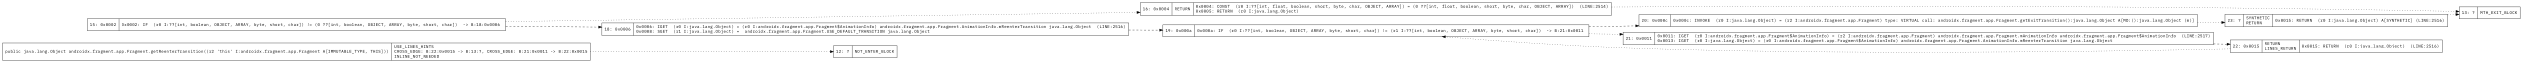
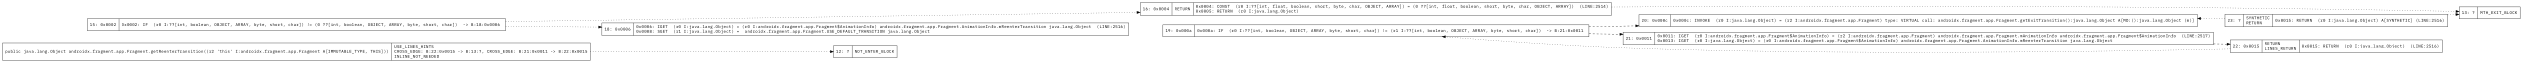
  digraph {
    fontname="IBM Plex Mono"
    rankdir=LR
    node [fontname="IBM Plex Mono" shape=record]
    edge [fontname="IBM Plex Mono" style=dotted]
    n1 [label="{12\:\ ?|NOT_ENTER_BLOCK\l}"]
    n2 [label="{15\:\ 0x0002|0x0002: IF  (r0 I:??[int, boolean, OBJECT, ARRAY, byte, short, char]) != (0 ??[int, boolean, OBJECT, ARRAY, byte, short, char])  \-\> B:18:0x0006 \l}"]
    n3 [label="{16\:\ 0x0004|RETURN\l|0x0004: CONST  (r0 I:??[int, float, boolean, short, byte, char, OBJECT, ARRAY]) = (0 ??[int, float, boolean, short, byte, char, OBJECT, ARRAY])  (LINE:2514)\l0x0005: RETURN  (r0 I:java.lang.Object) \l}"]
    n4 [label="{18\:\ 0x0006|0x0006: IGET  (r0 I:java.lang.Object) = (r0 I:androidx.fragment.app.Fragment$AnimationInfo) androidx.fragment.app.Fragment.AnimationInfo.mReenterTransition java.lang.Object  (LINE:2516)\l0x0008: SGET  (r1 I:java.lang.Object) =  androidx.fragment.app.Fragment.USE_DEFAULT_TRANSITION java.lang.Object \l}"]
    n5 [label="{13\:\ ?|MTH_EXIT_BLOCK\l}"]
    n6 [label="{19\:\ 0x000a|0x000a: IF  (r0 I:??[int, boolean, OBJECT, ARRAY, byte, short, char]) != (r1 I:??[int, boolean, OBJECT, ARRAY, byte, short, char])  \-\> B:21:0x0011 \l}"]
    n7 [label="{20\:\ 0x000c|0x000c: INVOKE  (r0 I:java.lang.Object) = (r2 I:androidx.fragment.app.Fragment) type: VIRTUAL call: androidx.fragment.app.Fragment.getExitTransition():java.lang.Object A[MD:():java.lang.Object (m)]\l}"]
    n8 [label="{21\:\ 0x0011|0x0011: IGET  (r0 I:androidx.fragment.app.Fragment$AnimationInfo) = (r2 I:androidx.fragment.app.Fragment) androidx.fragment.app.Fragment.mAnimationInfo androidx.fragment.app.Fragment$AnimationInfo  (LINE:2517)\l0x0013: IGET  (r0 I:java.lang.Object) = (r0 I:androidx.fragment.app.Fragment$AnimationInfo) androidx.fragment.app.Fragment.AnimationInfo.mReenterTransition java.lang.Object \l}"]
    n9 [label="{23\:\ ?|SYNTHETIC\lRETURN\l|0x0015: RETURN  (r0 I:java.lang.Object) A[SYNTHETIC] (LINE:2516)\l}"]
    n10 [label="{22\:\ 0x0015|RETURN\lLINES_RETURN\l|0x0015: RETURN  (r0 I:java.lang.Object)  (LINE:2516)\l}"]
    n11 [label="{public java.lang.Object androidx.fragment.app.Fragment.getReenterTransition((r2 'this' I:androidx.fragment.app.Fragment A[IMMUTABLE_TYPE, THIS]))  | USE_LINES_HINTS\lCROSS_EDGE: B:22:0x0015 \-\> B:13:?, CROSS_EDGE: B:21:0x0011 \-\> B:22:0x0015\lINLINE_NOT_NEEDED\l}"]
    n2 -> n3
-   n2 -> n4 [style=dashed]
+   n2 -> n4
    n3 -> n5
-   n4 -> n6 [style=dashed]
    n6 -> n7 [style=dashed]
-   n6 -> n8
-   n7 -> n9
+   n6 -> n8 [style=dashed]
+   n9 -> n7
    n8 -> n10 [style=dashed]
    n9 -> n5
    n10 -> n6
    n11 -> n1
  }
